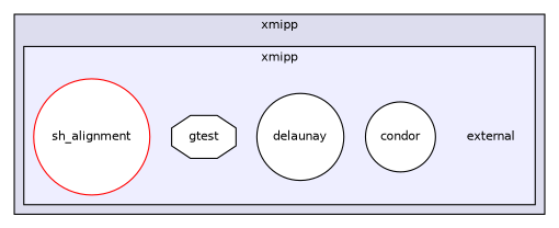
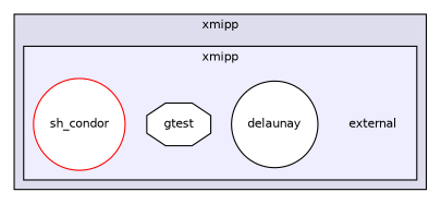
  digraph {
    compound=true
    node [fontname=Helvetica fontsize=10 shape=circle color=black fillcolor=white style=filled]
    n1 [label=external shape=plaintext color="" fillcolor="" style=""]
-   n2 [label=condor]
    n3 [label=delaunay]
    n4 [label=gtest shape=octagon]
-   n5 [color=red label=sh_alignment]
+   n5 [color=red label=sh_condor]
    subgraph cluster_1 {
      bgcolor="#ddddee"
      fontname=Helvetica
      fontsize=10
      label=xmipp
      pencolor=black
      subgraph cluster_2 {
        bgcolor="#eeeeff"
        fontname=Helvetica
        fontsize=10
        pencolor=black
        n1
-       n2
        n3
        n4
        n5
      }
    }
  }
